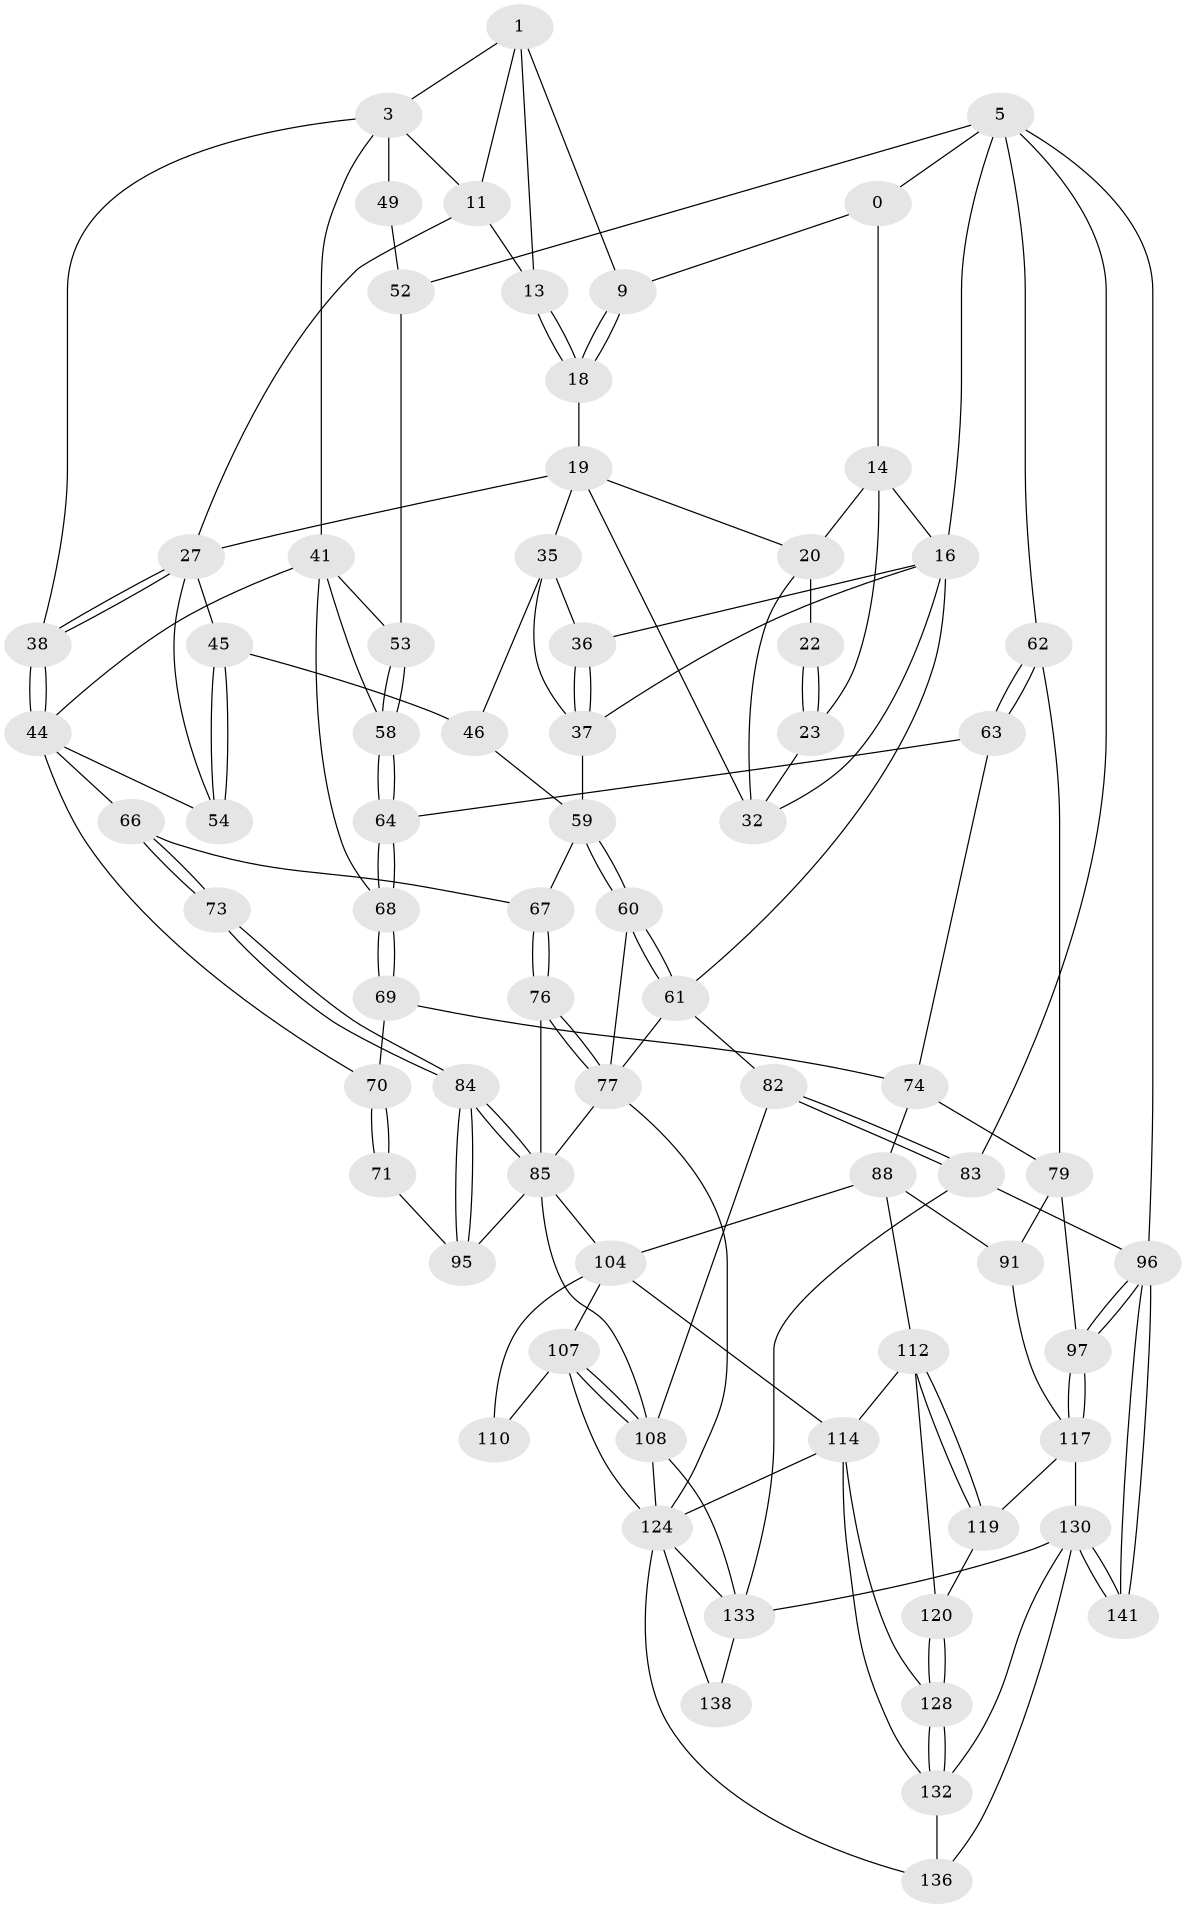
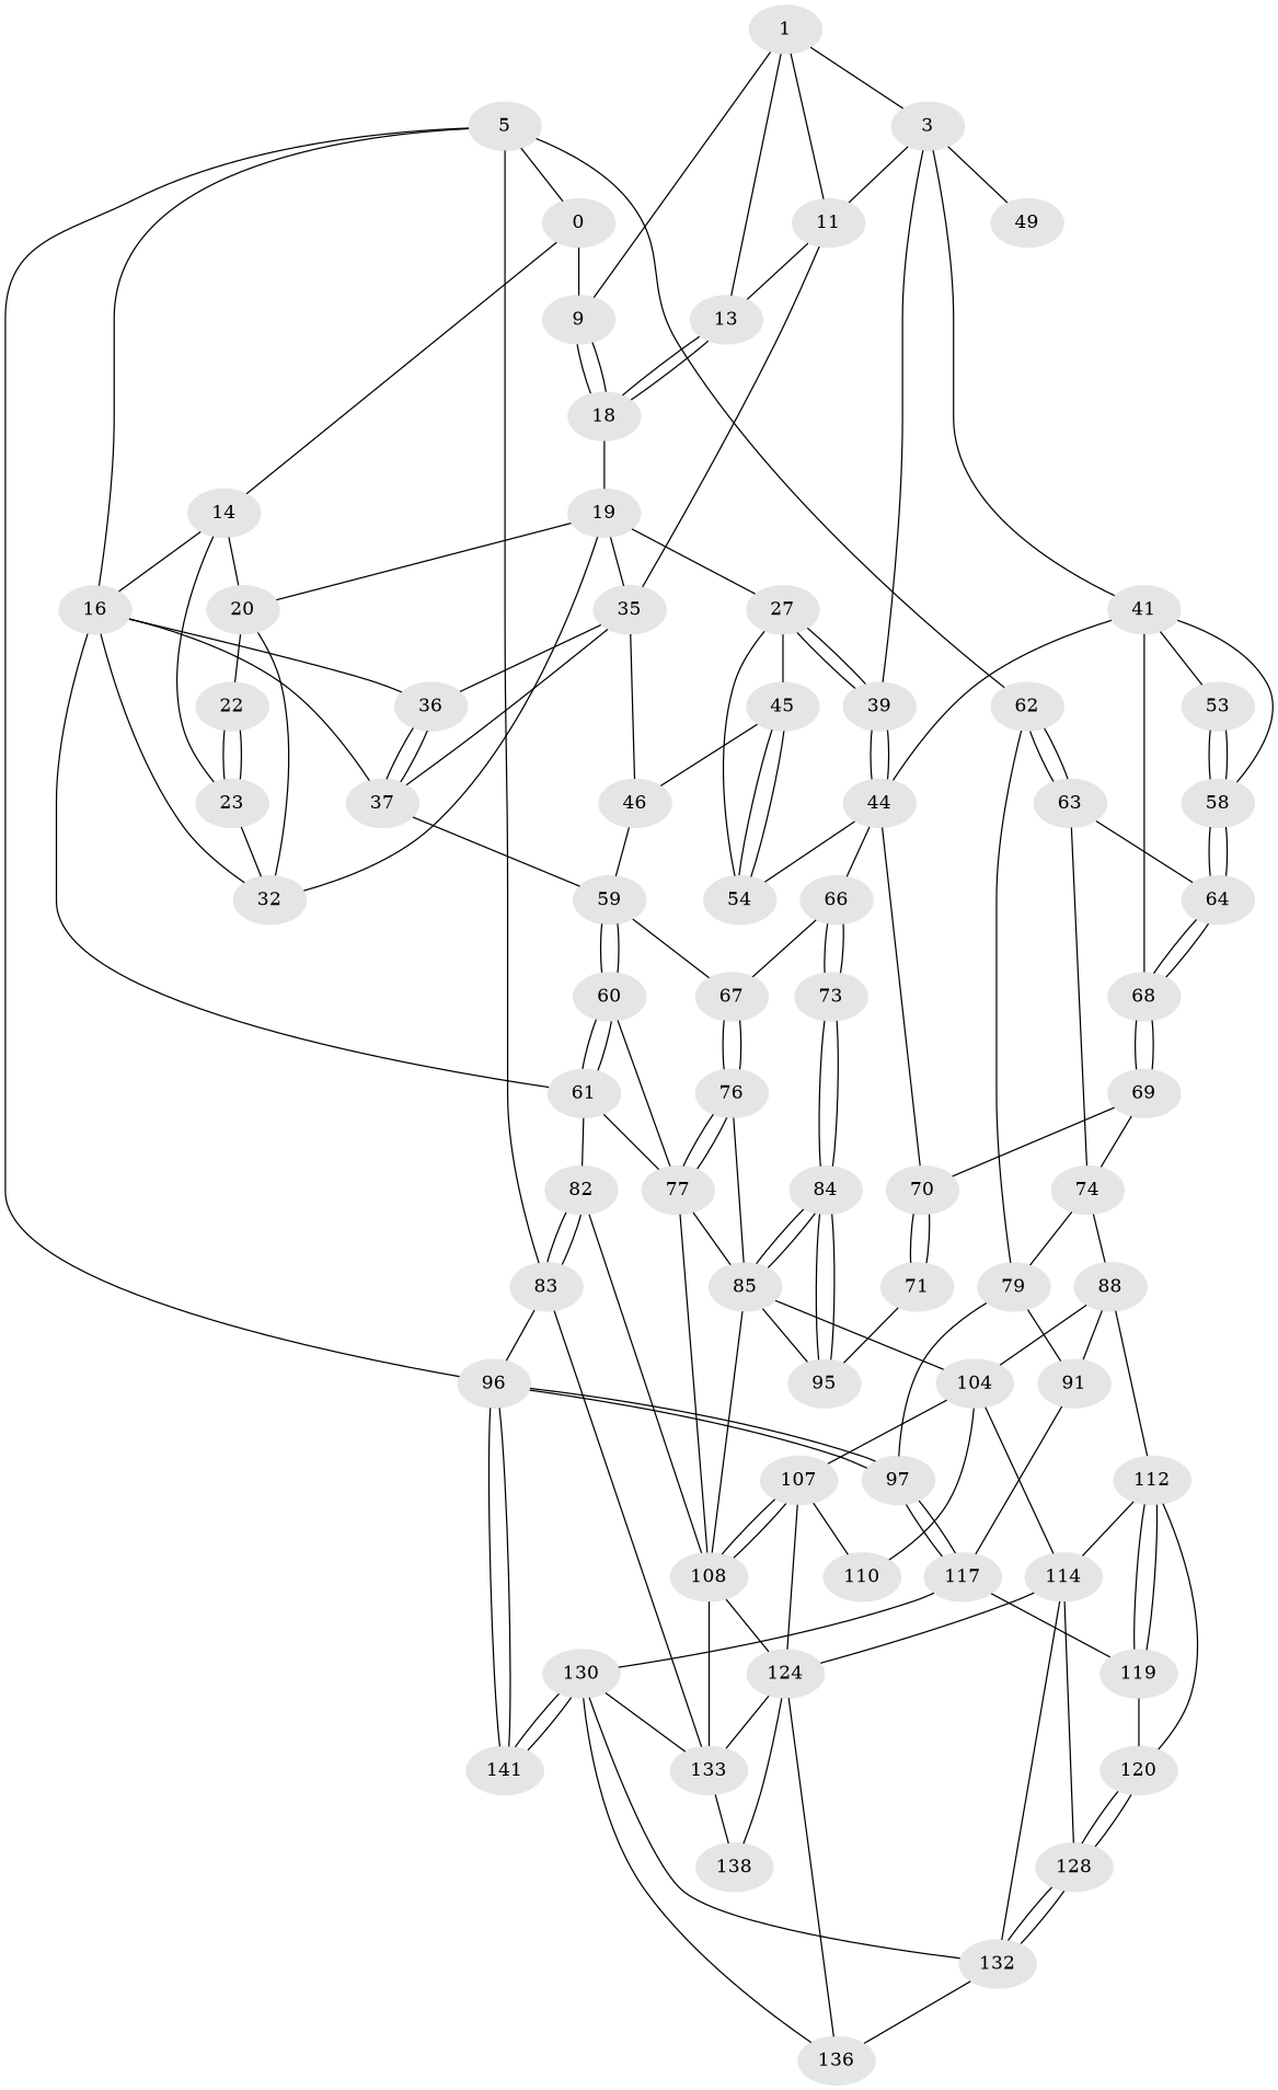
  graph {
    node [color=gray90 style=filled]
    1 [super="+2+8"]
    3 [super="+4+24"]
    9
    11 [super="+12"]
    13
-   39 [label=38]
+   39
    41 [super="+51+42"]
    49 [super="+50"]
    18
    27 [super="+28"]
    5 [super="+57+6"]
    n12 [label=0 super="+10"]
    16 [super="+34+17"]
-   52
    62 [super="+78"]
    83
    96
    44 [super="+55"]
    53
    58
    68
    14 [super="+15"]
    32 [super="+33"]
    36
    37 [super="+48"]
    61 [super="+81"]
    63
    79 [super="+80+94"]
    133 [super="+134"]
    97
    141
    20 [super="+26+21"]
    23
    19 [super="+30"]
    45
    54
    22
    59 [super="+65"]
    77 [super="+100"]
    82
    35 [super="+47"]
    46
    60
    67
    66
    70
    64
    69
    73
    71 [super="+72+90"]
    76
    85 [super="+103+86"]
    108 [super="+109"]
    74 [super="+75"]
    91 [super="+92"]
    88 [super="+93+89"]
    84
    95 [super="+99"]
    104 [super="+105+116"]
    112 [super="+113"]
    124 [super="+127+125"]
    117 [super="+118"]
    138 [super="+139"]
    107 [super="+111"]
    110
    114 [super="+115+129"]
    119
    120
    130 [super="+131"]
    128
    132 [super="+135"]
    136
    1 -- 3
    1 -- 9
    1 -- 11
    1 -- 13
    3 -- 11
    3 -- 39
    3 -- 41
    3 -- 49 [weight=2]
    9 -- 18
    9 -- 18
    11 -- 13
-   11 -- 27
+   11 -- 35
    13 -- 18
    13 -- 18
    39 -- 44
    39 -- 44
    41 -- 44
    41 -- 53
    41 -- 58
    41 -- 68
-   49 -- 52
    18 -- 19
    27 -- 39
    27 -- 39
    27 -- 45
    27 -- 54
    5 -- n12
    5 -- 16
-   5 -- 52
    5 -- 62
    5 -- 83
    5 -- 96
    n12 -- 9
    n12 -- 14
    16 -- 32
    16 -- 36
    16 -- 37
    16 -- 61
-   52 -- 53
    62 -- 63
    62 -- 63
    62 -- 79 [weight=2]
    83 -- 96
    83 -- 133
    96 -- 97
    96 -- 97
    96 -- 141
    96 -- 141
    44 -- 54
    44 -- 66
    44 -- 70
    53 -- 58
    53 -- 58
    58 -- 64
    58 -- 64
    68 -- 69
    68 -- 69
    14 -- 16
    14 -- 20
    14 -- 23
    36 -- 37
    36 -- 37
    37 -- 59
    61 -- 77
    61 -- 82
    63 -- 64
    63 -- 74
    79 -- 97
    79 -- 91 [weight=2]
    133 -- 138 [weight=2]
    97 -- 117
    97 -- 117
    20 -- 32
    20 -- 22 [weight=2]
    23 -- 32
    19 -- 27
    19 -- 32
    19 -- 20
    19 -- 35
    45 -- 54
    45 -- 54
    45 -- 46
    22 -- 23
    22 -- 23
    59 -- 60
    59 -- 60
    59 -- 67
    77 -- 85
-   77 -- 124
+   77 -- 108
    82 -- 83
    82 -- 83
    82 -- 108
    35 -- 36
    35 -- 37
    35 -- 46
    46 -- 59
    60 -- 61
    60 -- 61
    60 -- 77
    67 -- 76
    67 -- 76
    66 -- 67
    66 -- 73
    66 -- 73
    70 -- 71
    70 -- 71
    64 -- 68
    64 -- 68
    69 -- 70
    69 -- 74
    73 -- 84
    73 -- 84
    71 -- 95 [weight=2]
    76 -- 77
    76 -- 77
    76 -- 85
    85 -- 108
    85 -- 95
    85 -- 104
    108 -- 133
    108 -- 124
    74 -- 79
    74 -- 88
    91 -- 117
    88 -- 91
    88 -- 104
    88 -- 112
    84 -- 85
    84 -- 85
    84 -- 95
    84 -- 95
    104 -- 107
    104 -- 110 [weight=2]
    104 -- 114
    112 -- 114
    112 -- 119
    112 -- 119
    112 -- 120
    124 -- 133
    124 -- 138 [weight=2]
    124 -- 136
    117 -- 119
    117 -- 130
    107 -- 108
    107 -- 108
    107 -- 124
    107 -- 110
    114 -- 124
    114 -- 128
    114 -- 132
    119 -- 120
    120 -- 128
    120 -- 128
    130 -- 133
    130 -- 141 [weight=2]
    130 -- 141
    130 -- 132
    130 -- 136
    128 -- 132
    128 -- 132
    132 -- 136
  }
